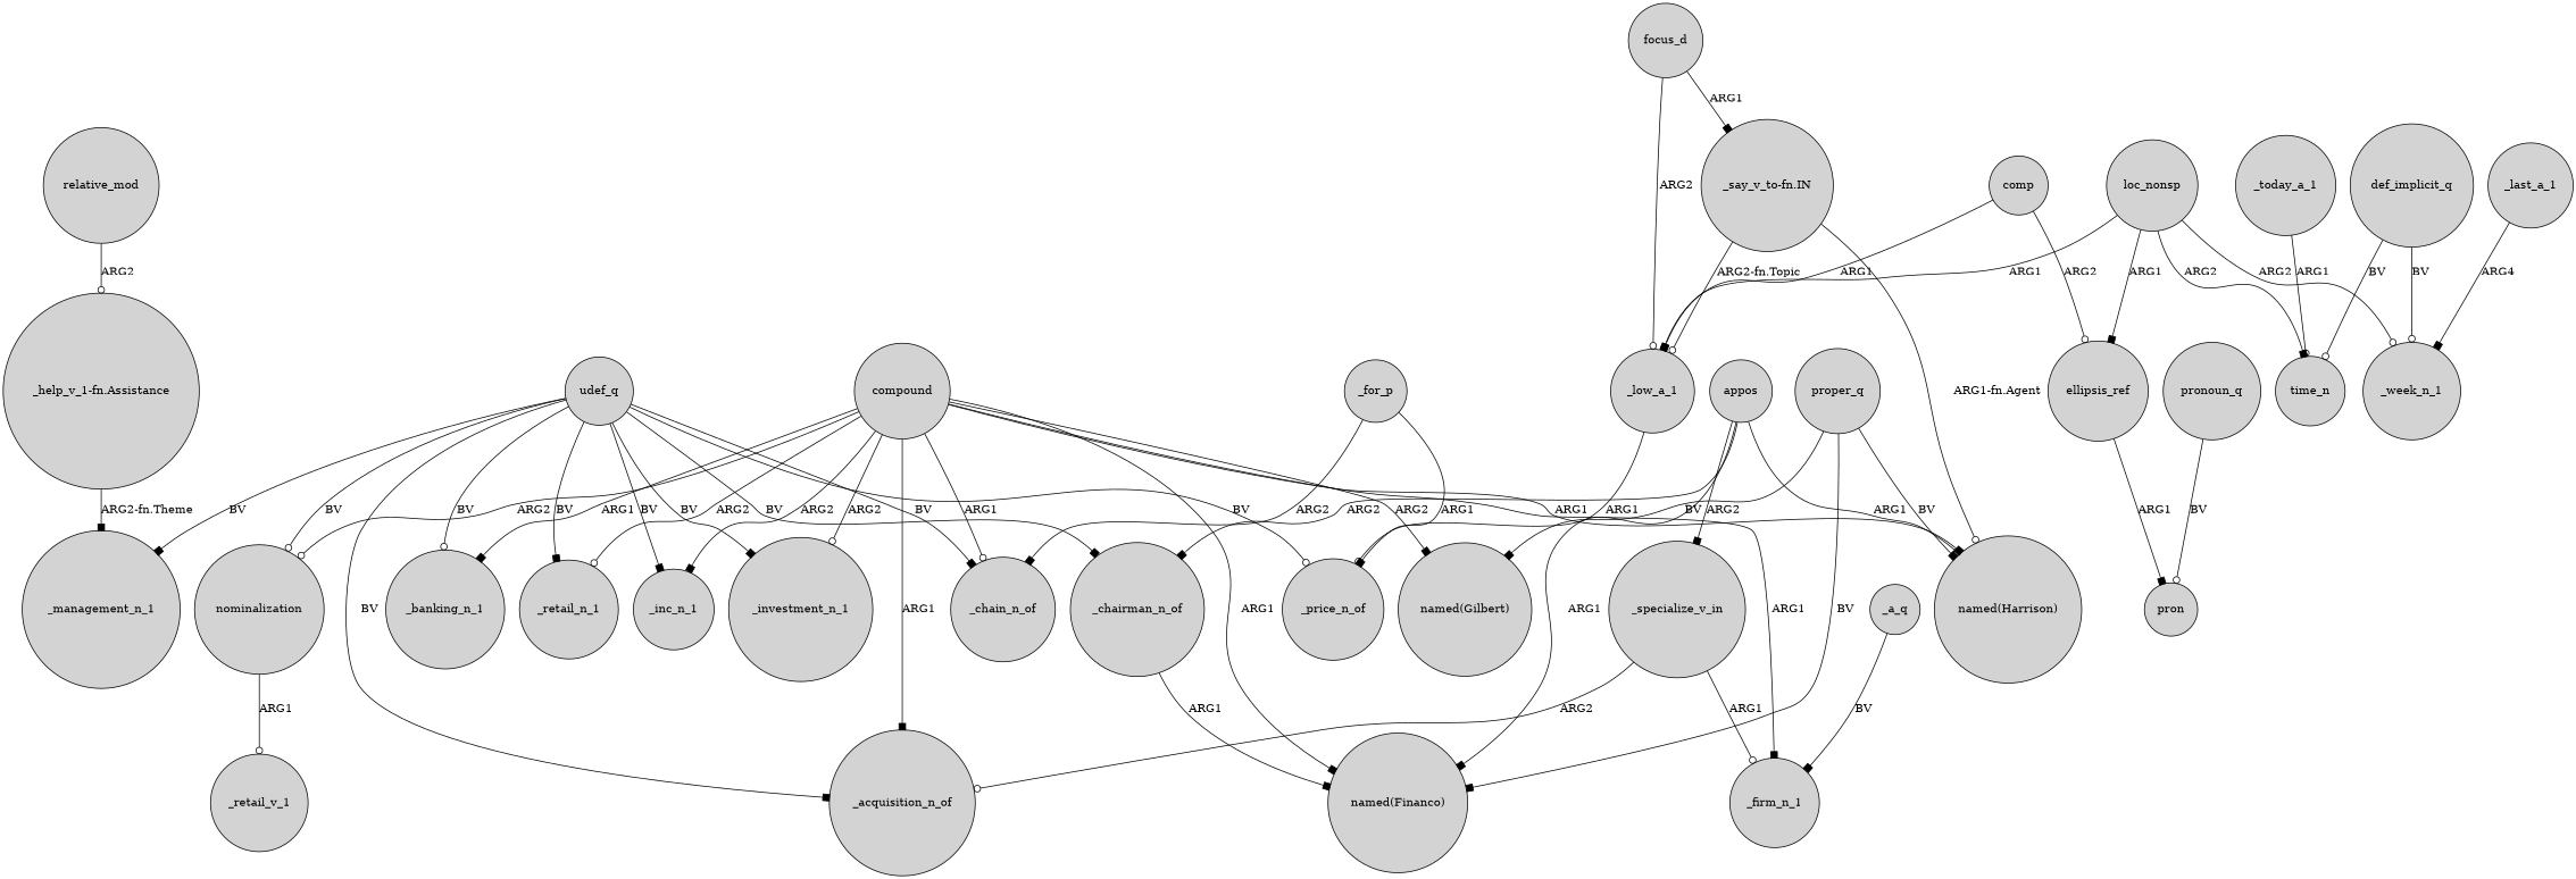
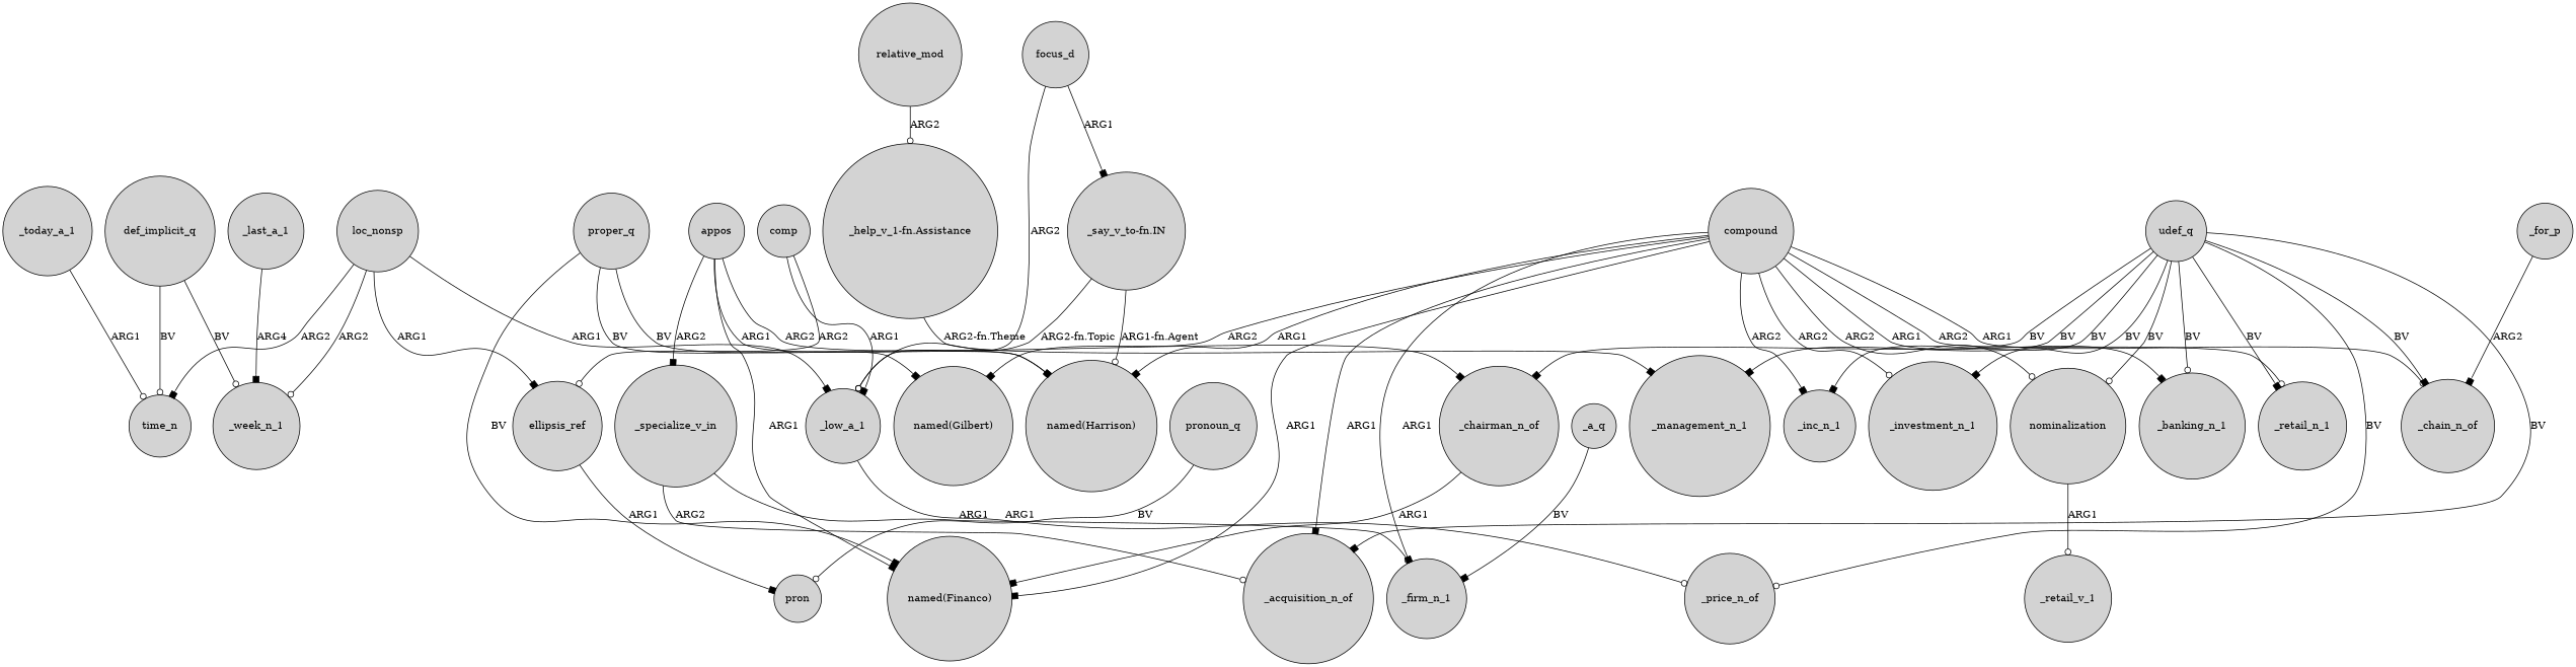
  digraph {
    node [shape=circle style=filled]
    edge [arrowhead=box]
    relative_mod
    "_help_v_1-fn.Assistance"
    _management_n_1
    appos
    "named(Harrison)"
    _chairman_n_of
    "named(Financo)"
    _specialize_v_in
    udef_q
    _inc_n_1
    _price_n_of
    nominalization
    _retail_n_1
    _chain_n_of
    _investment_n_1
    _banking_n_1
    _acquisition_n_of
    _retail_v_1
    comp
    ellipsis_ref
    _low_a_1
    pron
    _today_a_1
    time_n
    def_implicit_q
    _week_n_1
    "_say_v_to-fn.IN"
    compound
    _firm_n_1
    "named(Gilbert)"
    _a_q
    loc_nonsp
    _for_p
    focus_d
    pronoun_q
    proper_q
    _last_a_1
    relative_mod -> "_help_v_1-fn.Assistance" [arrowhead=odot label=ARG2]
    "_help_v_1-fn.Assistance" -> _management_n_1 [label="ARG2-fn.Theme"]
    appos -> "named(Harrison)" [arrowhead=odot label=ARG1]
    appos -> _chairman_n_of [label=ARG2]
    appos -> "named(Financo)" [label=ARG1]
    appos -> _specialize_v_in [label=ARG2]
    _chairman_n_of -> "named(Financo)" [label=ARG1]
    _specialize_v_in -> _acquisition_n_of [arrowhead=odot label=ARG2]
    _specialize_v_in -> _firm_n_1 [arrowhead=odot label=ARG1]
    udef_q -> _management_n_1 [label=BV]
    udef_q -> _chairman_n_of [label=BV]
    udef_q -> _inc_n_1 [label=BV]
    udef_q -> _price_n_of [arrowhead=odot label=BV]
    udef_q -> nominalization [arrowhead=odot label=BV]
    udef_q -> _retail_n_1 [label=BV]
    udef_q -> _chain_n_of [label=BV]
    udef_q -> _investment_n_1 [label=BV]
    udef_q -> _banking_n_1 [arrowhead=odot label=BV]
    udef_q -> _acquisition_n_of [label=BV]
    nominalization -> _retail_v_1 [arrowhead=odot label=ARG1]
    comp -> ellipsis_ref [arrowhead=odot label=ARG2]
    comp -> _low_a_1 [label=ARG1]
    ellipsis_ref -> pron [label=ARG1]
    _low_a_1 -> _price_n_of [arrowhead=odot label=ARG1]
    _today_a_1 -> time_n [arrowhead=odot label=ARG1]
    def_implicit_q -> time_n [arrowhead=odot label=BV]
    def_implicit_q -> _week_n_1 [arrowhead=odot label=BV]
    "_say_v_to-fn.IN" -> "named(Harrison)" [arrowhead=odot label="ARG1-fn.Agent"]
    "_say_v_to-fn.IN" -> _low_a_1 [arrowhead=odot label="ARG2-fn.Topic"]
    compound -> "named(Harrison)" [label=ARG1]
    compound -> "named(Financo)" [label=ARG1]
    compound -> _inc_n_1 [label=ARG2]
    compound -> nominalization [arrowhead=odot label=ARG2]
    compound -> _retail_n_1 [arrowhead=odot label=ARG2]
    compound -> _chain_n_of [arrowhead=odot label=ARG1]
    compound -> _investment_n_1 [arrowhead=odot label=ARG2]
    compound -> _banking_n_1 [label=ARG1]
    compound -> _acquisition_n_of [label=ARG1]
    compound -> _firm_n_1 [label=ARG1]
    compound -> "named(Gilbert)" [label=ARG2]
    _a_q -> _firm_n_1 [label=BV]
    loc_nonsp -> ellipsis_ref [label=ARG1]
    loc_nonsp -> _low_a_1 [label=ARG1]
    loc_nonsp -> time_n [label=ARG2]
    loc_nonsp -> _week_n_1 [arrowhead=odot label=ARG2]
-   _for_p -> _price_n_of [label=ARG1]
    _for_p -> _chain_n_of [label=ARG2]
    focus_d -> _low_a_1 [arrowhead=odot label=ARG2]
    focus_d -> "_say_v_to-fn.IN" [label=ARG1]
    pronoun_q -> pron [arrowhead=odot label=BV]
    proper_q -> "named(Harrison)" [label=BV]
    proper_q -> "named(Financo)" [label=BV]
    proper_q -> "named(Gilbert)" [label=BV]
    _last_a_1 -> _week_n_1 [label=ARG4]
  }
